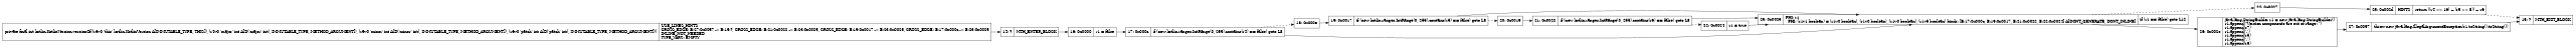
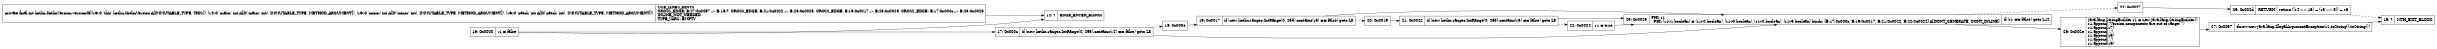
  digraph {
    rankdir=LR
    node [shape=record]
-   n1 [label="{14\:\ ?|MTH_ENTER_BLOCK\l}"]
+   n1 [label="{14\:\ ?|EDGE_ENTER_BLOCK\l}"]
    n2 [label="{16\:\ 0x0000|r1 = false\l}"]
    n3 [label="{17\:\ 0x000c|if (new kotlin.ranges.IntRange(0, 255).contains(r4) == false) goto L8\l}"]
    n4 [label="{18\:\ 0x000e}"]
    n5 [label="{23\:\ 0x0025|PHI: r1 \l  PHI: (r1v1 boolean) = (r1v0 boolean), (r1v0 boolean), (r1v0 boolean), (r1v5 boolean) binds: [B:17:0x000c, B:19:0x0017, B:21:0x0022, B:22:0x0024] A[DONT_GENERATE, DONT_INLINE]\l|if (r1 == false) goto L12\l}"]
    n6 [label="{19\:\ 0x0017|if (new kotlin.ranges.IntRange(0, 255).contains(r5) == false) goto L8\l}"]
    n7 [label="{24\:\ 0x0027}"]
    n8 [label="{26\:\ 0x002e|java.lang.StringBuilder r1 = new java.lang.StringBuilder()\lr1.append(\"Version components are out of range: \")\lr1.append(r7)\lr1.append('.')\lr1.append(r5)\lr1.append('.')\lr1.append(r6)\l}"]
    n9 [label="{20\:\ 0x0019}"]
    n10 [label="{21\:\ 0x0022|if (new kotlin.ranges.IntRange(0, 255).contains(r6) == false) goto L8\l}"]
    n11 [label="{22\:\ 0x0024|r1 = true\l}"]
-   n12 [label="{25\:\ 0x002d|HINTS\l|return ((r4 \<\< 16) + (r5 \<\< 8)) + r6\l}"]
+   n12 [label="{25\:\ 0x002d|RETURN\l|return ((r4 \<\< 16) + (r5 \<\< 8)) + r6\l}"]
    n13 [label="{27\:\ 0x0057|throw new java.lang.IllegalArgumentException(r1.toString().toString())\l}"]
    n14 [label="{15\:\ ?|MTH_EXIT_BLOCK\l}"]
    n15 [label="{private final int kotlin.KotlinVersion.versionOf((r3v0 'this' kotlin.KotlinVersion A[IMMUTABLE_TYPE, THIS]), (r4v0 'major' int A[D('major' int), IMMUTABLE_TYPE, METHOD_ARGUMENT]), (r5v0 'minor' int A[D('minor' int), IMMUTABLE_TYPE, METHOD_ARGUMENT]), (r6v0 'patch' int A[D('patch' int), IMMUTABLE_TYPE, METHOD_ARGUMENT]))  | USE_LINES_HINTS\lCROSS_EDGE: B:27:0x0057 \-\> B:15:?, CROSS_EDGE: B:21:0x0022 \-\> B:23:0x0025, CROSS_EDGE: B:19:0x0017 \-\> B:23:0x0025, CROSS_EDGE: B:17:0x000c \-\> B:23:0x0025\lINLINE_NOT_NEEDED\lTYPE_VARS: EMPTY\l}"]
-   n1 -> n2
+   n2 -> n1
    n2 -> n3
    n3 -> n4 [style=dashed]
    n3 -> n5
    n4 -> n6
    n5 -> n7 [style=dashed]
    n5 -> n8
    n6 -> n5
    n6 -> n9 [style=dashed]
    n7 -> n12
    n8 -> n13
    n9 -> n10
    n10 -> n5
    n10 -> n11 [style=dashed]
    n11 -> n5
    n12 -> n14 [style=dashed]
    n13 -> n14
    n15 -> n1
  }
